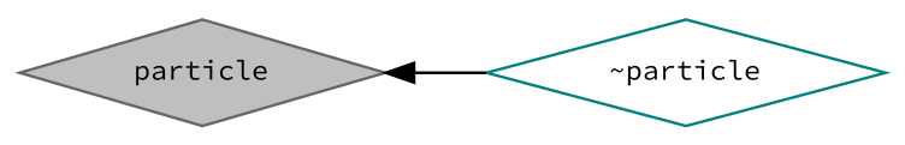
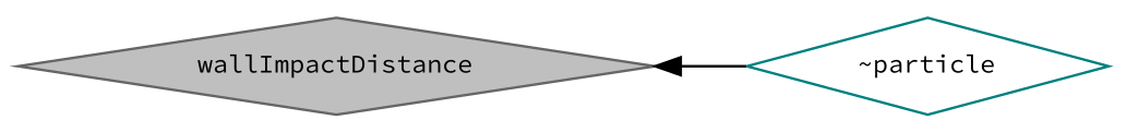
  digraph {
    rankdir=LR
    fontname="Source Code Pro"
    node [fontname="Source Code Pro" fontsize=10 shape=diamond]
-   n1 [color=gray40 fillcolor=grey75 fontcolor=black height=0.2 label=particle style=filled width=0.4]
+   n1 [color=gray40 fillcolor=grey75 fontcolor=black height=0.2 label=wallImpactDistance style=filled width=0.4]
    n2 [color=teal height=0.2 label="~particle" width=0.4]
    n1 -> n2 [color=black dir=back fontname="Source Code Pro" fontsize=10 labelfontname=Helvetica labelfontsize=10 style=solid]
  }
